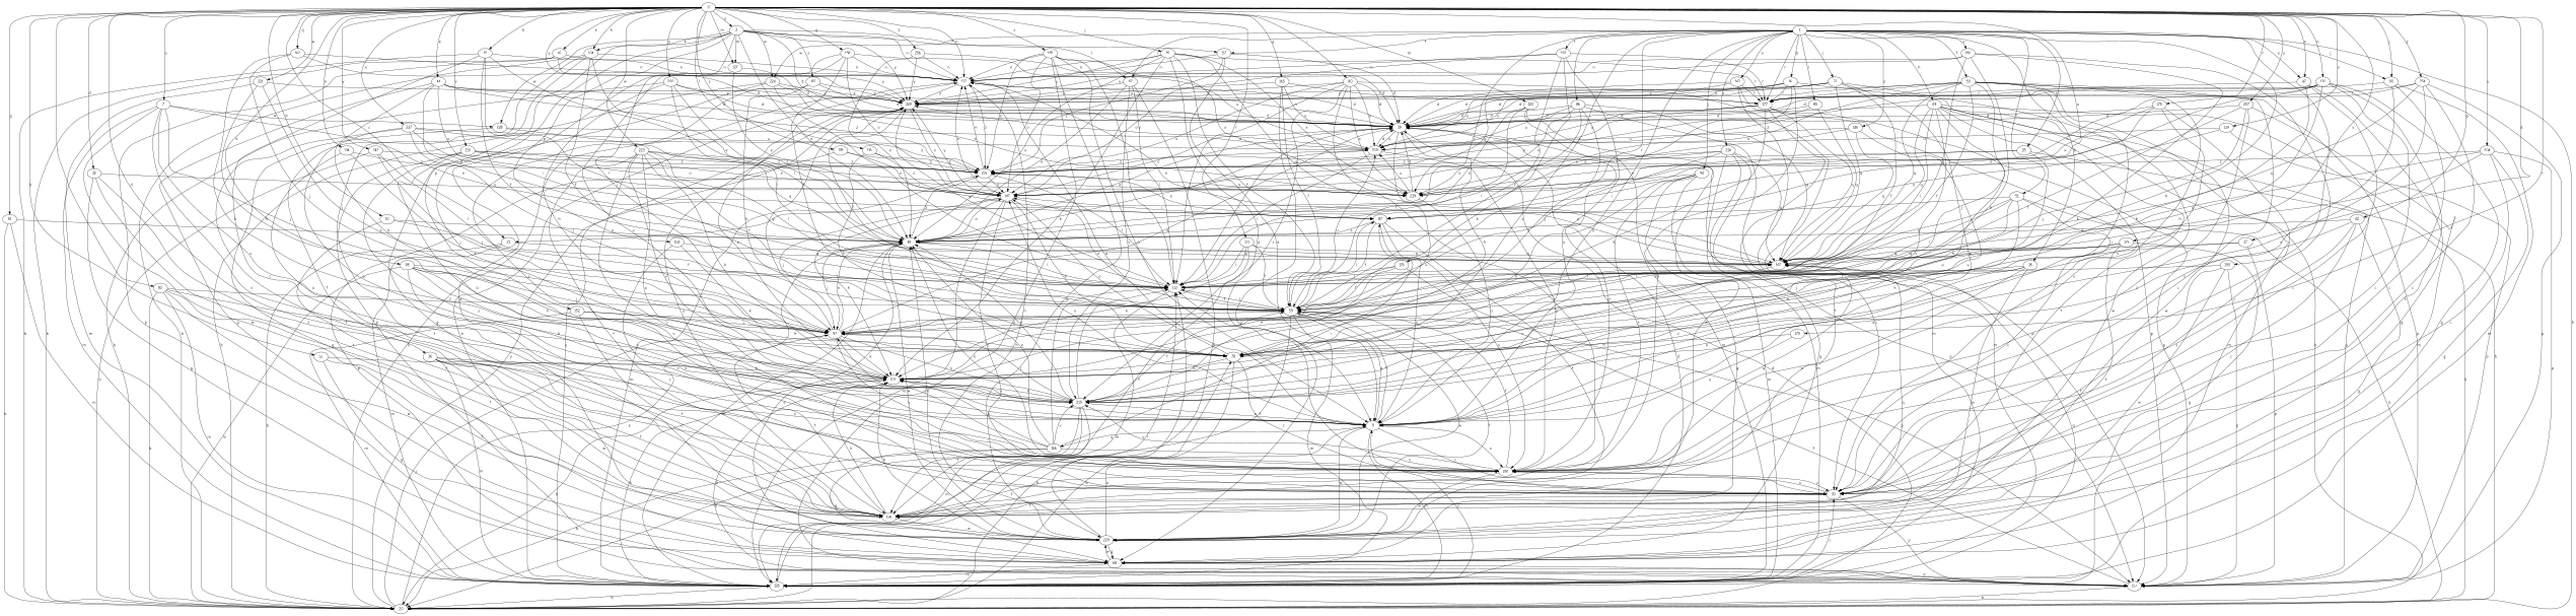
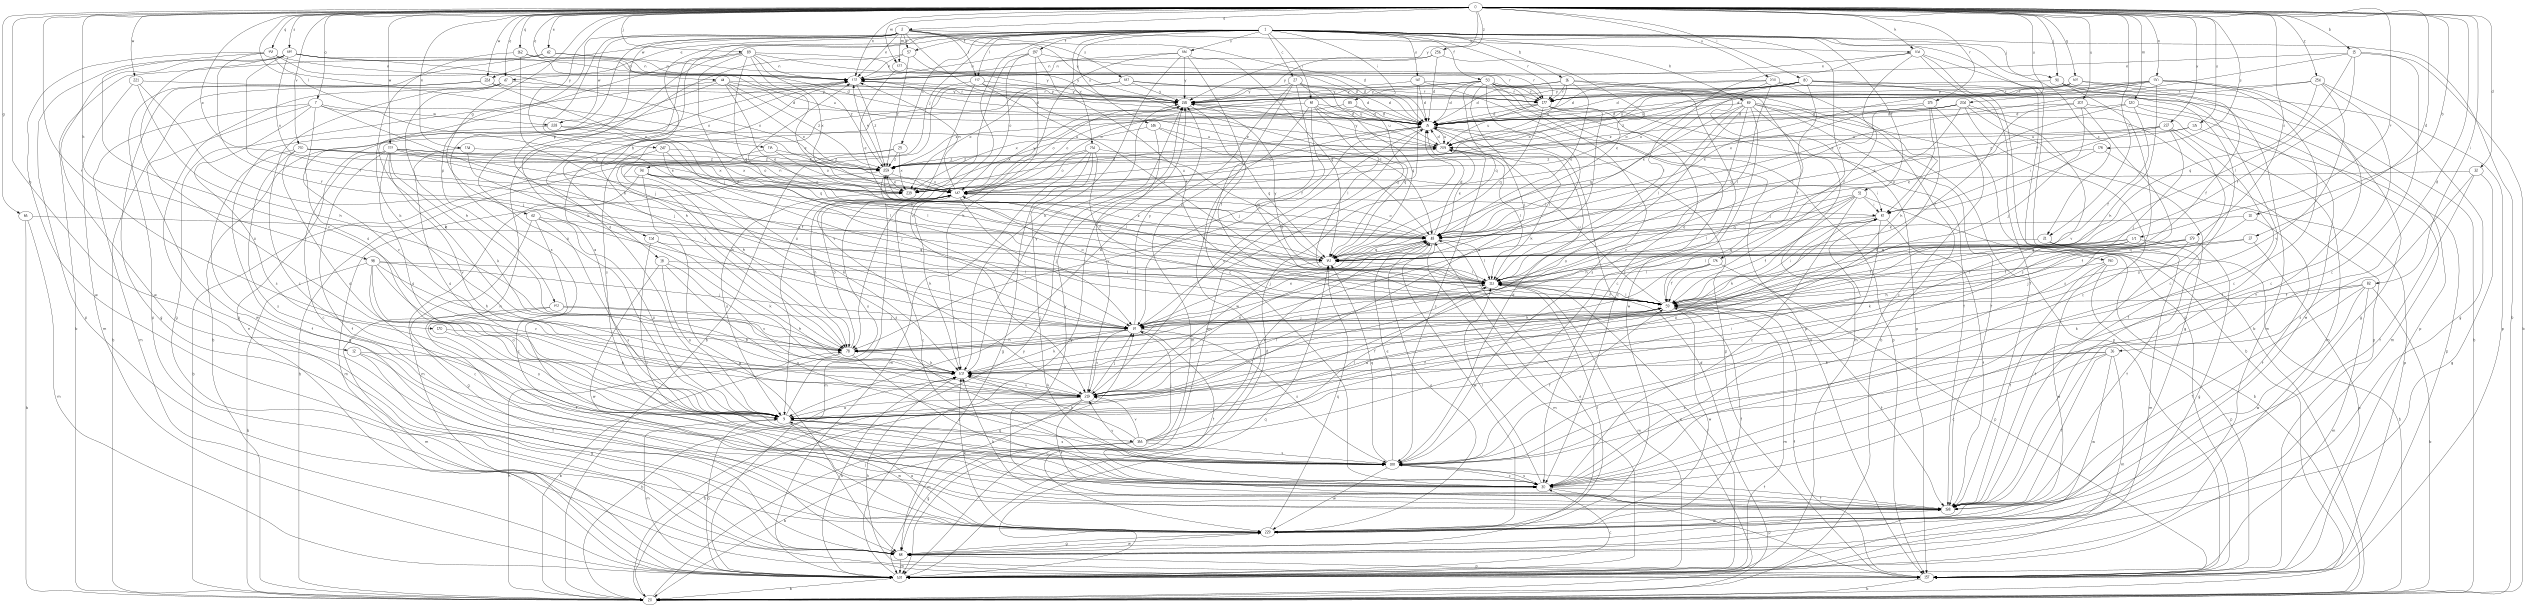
  strict digraph {
    fontname="Comic Neue"
    node [fontname="Comic Neue"]
    edge [fontname="Comic Neue"]
    0
    2
    7
    10
    12
    15
    21
    32
    36
    37
    42
    44
    47
    62
    66
    80
    82
    89
    90
    98
    104
    116
    120
    127
    130
    134
    137
    139
    158
    162
    165
    170
    171
    175
    178
    179
    185
    200
    204
    207
    210
    221
    223
    224
    237
    239
    247
    249
    254
    256
    57
    117
    39
    48
    97
    152
    154
    187
    188
    228
    219
    128
    229
    59
    198
    68
    107
    20
    30
    n70 [label=113]
    167
    147
    157
    177
    259
    78
    9
    209
    87
    1
    16
    18
    25
    27
    50
    51
    69
    85
    86
    94
    143
    146
    176
    186
    190
    197
    214
    166
    0 -> 2 [label=a]
    0 -> 7 [label=a]
    0 -> 10 [label=b]
    0 -> 12 [label=b]
    0 -> 15 [label=b]
    0 -> 21 [label=c]
    0 -> 32 [label=d]
    0 -> 36 [label=d]
    0 -> 37 [label=d]
    0 -> 42 [label=e]
    0 -> 44 [label=e]
    0 -> 47 [label=e]
    0 -> 62 [label=g]
    0 -> 66 [label=g]
    0 -> 80 [label=i]
    0 -> 82 [label=i]
    0 -> 89 [label=j]
    0 -> 90 [label=j]
    0 -> 98 [label=k]
    0 -> 104 [label=k]
    0 -> 116 [label=l]
    0 -> 120 [label=m]
    0 -> 127 [label=m]
    0 -> 130 [label=n]
    0 -> 134 [label=n]
    0 -> 137 [label=n]
    0 -> 139 [label=o]
    0 -> 158 [label=q]
    0 -> 162 [label=q]
    0 -> 165 [label=q]
    0 -> 170 [label=r]
    0 -> 171 [label=r]
    0 -> 175 [label=r]
    0 -> 178 [label=s]
    0 -> 179 [label=s]
    0 -> 185 [label=s]
    0 -> 200 [label=u]
    0 -> 204 [label=u]
    0 -> 207 [label=u]
    0 -> 210 [label=v]
    0 -> 221 [label=w]
    0 -> 223 [label=w]
    0 -> 224 [label=w]
    0 -> 237 [label=x]
    0 -> 239 [label=x]
    0 -> 247 [label=y]
    0 -> 249 [label=y]
    0 -> 254 [label=z]
    0 -> 256 [label=z]
    2 -> 104 [label=k]
    2 -> 127 [label=m]
    2 -> 137 [label=n]
    2 -> 249 [label=y]
    2 -> 57 [label=f]
    2 -> 117 [label=l]
    2 -> 39 [label=d]
    2 -> 48 [label=e]
    2 -> 97 [label=j]
    2 -> 152 [label=p]
    2 -> 154 [label=p]
    2 -> 187 [label=s]
    2 -> 188 [label=s]
    2 -> 228 [label=w]
    7 -> 48 [label=e]
    7 -> 97 [label=j]
    7 -> 188 [label=s]
    7 -> 228 [label=w]
    7 -> 219 [label=v]
    7 -> 128 [label=m]
    7 -> 229 [label=w]
    10 -> 48 [label=e]
    10 -> 59 [label=f]
    10 -> 198 [label=t]
    12 -> 198 [label=t]
    12 -> 68 [label=g]
    12 -> 107 [label=k]
    15 -> 137 [label=n]
    15 -> 48 [label=e]
    15 -> 59 [label=f]
    15 -> 20 [label=b]
    15 -> 30 [label=c]
    15 -> n70 [label=l]
    21 -> 128 [label=m]
    21 -> 20 [label=b]
    21 -> 167 [label=q]
    32 -> 188 [label=s]
    32 -> 198 [label=t]
    32 -> 68 [label=g]
    32 -> 147 [label=o]
    36 -> 188 [label=s]
    36 -> 128 [label=m]
    36 -> 229 [label=w]
    36 -> 198 [label=t]
    36 -> 107 [label=k]
    36 -> 30 [label=c]
    37 -> 97 [label=j]
    37 -> 167 [label=q]
    37 -> 157 [label=p]
    42 -> 137 [label=n]
    42 -> 249 [label=y]
    42 -> 20 [label=b]
    42 -> 157 [label=p]
    44 -> 39 [label=d]
    44 -> 48 [label=e]
    44 -> 68 [label=g]
    44 -> 107 [label=k]
    44 -> 147 [label=o]
    44 -> 177 [label=r]
    44 -> 259 [label=z]
    47 -> 68 [label=g]
    47 -> 30 [label=c]
    47 -> 177 [label=r]
    47 -> 78 [label=h]
    62 -> 48 [label=e]
    62 -> 188 [label=s]
    62 -> 68 [label=g]
    62 -> 30 [label=c]
    62 -> 9 [label=a]
    66 -> 48 [label=e]
    66 -> 128 [label=m]
    66 -> 20 [label=b]
    80 -> 239 [label=x]
    80 -> 249 [label=y]
    80 -> 39 [label=d]
    80 -> 219 [label=v]
    80 -> 198 [label=t]
    80 -> n70 [label=l]
    80 -> 147 [label=o]
    80 -> 157 [label=p]
    80 -> 209 [label=u]
    82 -> 128 [label=m]
    82 -> 229 [label=w]
    82 -> 59 [label=f]
    82 -> 198 [label=t]
    82 -> 107 [label=k]
    82 -> 20 [label=b]
    89 -> 137 [label=n]
    89 -> 239 [label=x]
    89 -> 249 [label=y]
    89 -> 48 [label=e]
    89 -> 59 [label=f]
    89 -> 107 [label=k]
    89 -> 167 [label=q]
    89 -> 177 [label=r]
    89 -> 9 [label=a]
    90 -> 188 [label=s]
    90 -> 128 [label=m]
    90 -> 30 [label=c]
    90 -> 177 [label=r]
    98 -> 97 [label=j]
    98 -> 219 [label=v]
    98 -> 20 [label=b]
    98 -> 30 [label=c]
    98 -> n70 [label=l]
    98 -> 78 [label=h]
    98 -> 9 [label=a]
    104 -> 137 [label=n]
    104 -> 59 [label=f]
    104 -> 198 [label=t]
    104 -> 20 [label=b]
    104 -> n70 [label=l]
    104 -> 157 [label=p]
    116 -> 147 [label=o]
    116 -> 259 [label=z]
    116 -> 78 [label=h]
    120 -> 39 [label=d]
    120 -> 48 [label=e]
    120 -> 128 [label=m]
    120 -> 229 [label=w]
    120 -> 59 [label=f]
    127 -> 39 [label=d]
    127 -> 48 [label=e]
    130 -> 239 [label=x]
    130 -> 48 [label=e]
    130 -> 198 [label=t]
    130 -> 68 [label=g]
    130 -> 30 [label=c]
    130 -> 177 [label=r]
    130 -> 259 [label=z]
    130 -> 78 [label=h]
    134 -> 97 [label=j]
    134 -> 259 [label=z]
    134 -> 9 [label=a]
    137 -> 249 [label=y]
    137 -> 39 [label=d]
    137 -> 20 [label=b]
    137 -> 259 [label=z]
    137 -> 9 [label=a]
    139 -> 48 [label=e]
    139 -> 157 [label=p]
    139 -> 209 [label=u]
    158 -> 137 [label=n]
    158 -> 219 [label=v]
    158 -> 229 [label=w]
    158 -> 59 [label=f]
    158 -> 147 [label=o]
    158 -> 209 [label=u]
    162 -> 137 [label=n]
    162 -> 39 [label=d]
    162 -> 97 [label=j]
    162 -> 107 [label=k]
    165 -> 249 [label=y]
    165 -> 59 [label=f]
    165 -> 68 [label=g]
    165 -> 177 [label=r]
    165 -> 209 [label=u]
    170 -> 78 [label=h]
    170 -> 9 [label=a]
    171 -> 59 [label=f]
    171 -> 198 [label=t]
    171 -> 107 [label=k]
    171 -> n70 [label=l]
    171 -> 167 [label=q]
    175 -> 239 [label=x]
    175 -> 39 [label=d]
    175 -> 219 [label=v]
    175 -> 30 [label=c]
    175 -> 87 [label=i]
    178 -> 157 [label=p]
    178 -> 259 [label=z]
    178 -> 87 [label=i]
    179 -> 59 [label=f]
    179 -> 198 [label=t]
    179 -> 68 [label=g]
    179 -> 167 [label=q]
    179 -> 78 [label=h]
    185 -> 137 [label=n]
    185 -> 239 [label=x]
    185 -> 229 [label=w]
    185 -> n70 [label=l]
    185 -> 147 [label=o]
    185 -> 157 [label=p]
    185 -> 259 [label=z]
    185 -> 9 [label=a]
    200 -> 249 [label=y]
    200 -> 39 [label=d]
    200 -> 48 [label=e]
    200 -> 20 [label=b]
    200 -> n70 [label=l]
    200 -> 78 [label=h]
+   204 -> 39 [label=d]
    204 -> 97 [label=j]
    204 -> 68 [label=g]
    204 -> 30 [label=c]
    204 -> 167 [label=q]
    204 -> 157 [label=p]
    204 -> 259 [label=z]
    207 -> 39 [label=d]
    207 -> 97 [label=j]
    207 -> 188 [label=s]
    207 -> 128 [label=m]
    207 -> 59 [label=f]
    210 -> 239 [label=x]
    210 -> 188 [label=s]
    210 -> 198 [label=t]
    210 -> 147 [label=o]
    210 -> 259 [label=z]
    210 -> 9 [label=a]
    221 -> 249 [label=y]
    221 -> 97 [label=j]
    221 -> 128 [label=m]
    221 -> 78 [label=h]
    223 -> 239 [label=x]
    223 -> 219 [label=v]
    223 -> 59 [label=f]
    223 -> 198 [label=t]
    223 -> 107 [label=k]
    223 -> 30 [label=c]
    223 -> n70 [label=l]
    223 -> 259 [label=z]
    223 -> 9 [label=a]
    224 -> 239 [label=x]
    224 -> 249 [label=y]
    224 -> 68 [label=g]
    224 -> 20 [label=b]
-   224 -> n70 [label=l]
    237 -> 97 [label=j]
    237 -> 198 [label=t]
    237 -> 259 [label=z]
    237 -> 9 [label=a]
    237 -> 209 [label=u]
    237 -> 87 [label=i]
    239 -> 39 [label=d]
    239 -> 9 [label=a]
    239 -> 209 [label=u]
    247 -> 97 [label=j]
    247 -> 20 [label=b]
    247 -> n70 [label=l]
    247 -> 259 [label=z]
    249 -> 39 [label=d]
    249 -> 59 [label=f]
    249 -> 147 [label=o]
    254 -> 39 [label=d]
    254 -> 219 [label=v]
    254 -> 30 [label=c]
    254 -> 167 [label=q]
    254 -> 157 [label=p]
    254 -> 177 [label=r]
    256 -> 137 [label=n]
    256 -> 249 [label=y]
    256 -> 39 [label=d]
    256 -> 48 [label=e]
    57 -> 137 [label=n]
    57 -> 39 [label=d]
    57 -> 259 [label=z]
    57 -> 9 [label=a]
    117 -> 249 [label=y]
    117 -> 48 [label=e]
    117 -> 219 [label=v]
    117 -> 20 [label=b]
    117 -> n70 [label=l]
    39 -> 137 [label=n]
    39 -> 219 [label=v]
    39 -> n70 [label=l]
    39 -> 147 [label=o]
    39 -> 157 [label=p]
    39 -> 78 [label=h]
    39 -> 209 [label=u]
    48 -> 39 [label=d]
    48 -> 97 [label=j]
    48 -> 128 [label=m]
    48 -> 229 [label=w]
    48 -> n70 [label=l]
    48 -> 167 [label=q]
    48 -> 147 [label=o]
    48 -> 259 [label=z]
    97 -> 249 [label=y]
    97 -> 39 [label=d]
    97 -> 48 [label=e]
    97 -> 188 [label=s]
    97 -> 219 [label=v]
    97 -> 198 [label=t]
    97 -> 107 [label=k]
    97 -> 78 [label=h]
    152 -> 97 [label=j]
    152 -> 128 [label=m]
    152 -> 198 [label=t]
    152 -> 78 [label=h]
    154 -> 107 [label=k]
    154 -> 30 [label=c]
    154 -> 167 [label=q]
    187 -> 249 [label=y]
    187 -> 39 [label=d]
    187 -> 188 [label=s]
+   187 -> 177 [label=r]
    187 -> 78 [label=h]
    188 -> 39 [label=d]
    188 -> 48 [label=e]
    188 -> 219 [label=v]
    188 -> 229 [label=w]
    188 -> 59 [label=f]
    188 -> 198 [label=t]
    188 -> 30 [label=c]
    188 -> 167 [label=q]
    228 -> 68 [label=g]
    228 -> 167 [label=q]
    228 -> 209 [label=u]
    219 -> 48 [label=e]
    219 -> 97 [label=j]
    219 -> 128 [label=m]
    219 -> 59 [label=f]
    219 -> 198 [label=t]
    219 -> 107 [label=k]
    219 -> 20 [label=b]
    219 -> n70 [label=l]
    219 -> 9 [label=a]
    128 -> 137 [label=n]
    128 -> 249 [label=y]
    128 -> 39 [label=d]
    128 -> 107 [label=k]
    128 -> 20 [label=b]
    128 -> 30 [label=c]
    128 -> n70 [label=l]
    128 -> 167 [label=q]
    128 -> 9 [label=a]
    229 -> 137 [label=n]
    229 -> 48 [label=e]
    229 -> 59 [label=f]
    229 -> 68 [label=g]
    229 -> 107 [label=k]
    229 -> n70 [label=l]
    229 -> 167 [label=q]
    229 -> 9 [label=a]
    59 -> 97 [label=j]
    59 -> 128 [label=m]
    59 -> 229 [label=w]
    59 -> 198 [label=t]
    59 -> n70 [label=l]
    59 -> 147 [label=o]
    59 -> 9 [label=a]
    59 -> 209 [label=u]
    59 -> 87 [label=i]
    198 -> 249 [label=y]
    198 -> 229 [label=w]
    198 -> 107 [label=k]
    68 -> 48 [label=e]
    68 -> 128 [label=m]
    68 -> 229 [label=w]
    68 -> 157 [label=p]
    107 -> 249 [label=y]
    107 -> 219 [label=v]
    107 -> 20 [label=b]
    20 -> 249 [label=y]
    20 -> 39 [label=d]
    20 -> 48 [label=e]
    20 -> 97 [label=j]
    20 -> 78 [label=h]
    30 -> 188 [label=s]
    30 -> 198 [label=t]
    30 -> n70 [label=l]
    30 -> 157 [label=p]
    n70 -> 249 [label=y]
    n70 -> 128 [label=m]
    n70 -> 59 [label=f]
    167 -> 137 [label=n]
    167 -> 219 [label=v]
    167 -> n70 [label=l]
    167 -> 259 [label=z]
    147 -> 137 [label=n]
    147 -> 249 [label=y]
    147 -> 97 [label=j]
    147 -> 128 [label=m]
    147 -> 107 [label=k]
    147 -> 30 [label=c]
    147 -> 78 [label=h]
    147 -> 87 [label=i]
    157 -> 59 [label=f]
    157 -> 107 [label=k]
    157 -> 20 [label=b]
    177 -> 39 [label=d]
    177 -> 198 [label=t]
    177 -> 107 [label=k]
    177 -> 167 [label=q]
    177 -> 157 [label=p]
    177 -> 259 [label=z]
    177 -> 209 [label=u]
    259 -> 137 [label=n]
    259 -> 239 [label=x]
    259 -> 128 [label=m]
    259 -> n70 [label=l]
    259 -> 147 [label=o]
    78 -> 107 [label=k]
    78 -> 20 [label=b]
    78 -> 30 [label=c]
    78 -> 147 [label=o]
    9 -> 188 [label=s]
    9 -> 128 [label=m]
    9 -> 229 [label=w]
    9 -> 59 [label=f]
    9 -> 30 [label=c]
    9 -> 147 [label=o]
    9 -> 166 [label=q]
    209 -> 249 [label=y]
    209 -> 39 [label=d]
    209 -> 48 [label=e]
    209 -> 188 [label=s]
    209 -> n70 [label=l]
    209 -> 259 [label=z]
    87 -> 48 [label=e]
    87 -> 188 [label=s]
    87 -> 59 [label=f]
    87 -> 198 [label=t]
    87 -> 9 [label=a]
    1 -> 21 [label=c]
    1 -> 47 [label=e]
    1 -> 90 [label=j]
    1 -> 224 [label=w]
    1 -> 57 [label=f]
    1 -> 117 [label=l]
    1 -> 219 [label=v]
    1 -> 20 [label=b]
    1 -> 177 [label=r]
    1 -> 78 [label=h]
    1 -> 9 [label=a]
    1 -> 16 [label=b]
    1 -> 18 [label=b]
    1 -> 25 [label=c]
    1 -> 27 [label=c]
    1 -> 50 [label=f]
    1 -> 51 [label=f]
    1 -> 69 [label=h]
    1 -> 85 [label=i]
    1 -> 86 [label=i]
    1 -> 94 [label=j]
    1 -> 143 [label=o]
    1 -> 146 [label=o]
    1 -> 176 [label=r]
    1 -> 186 [label=s]
    1 -> 190 [label=t]
    1 -> 197 [label=t]
    1 -> 214 [label=v]
    16 -> 249 [label=y]
    16 -> 39 [label=d]
    16 -> 48 [label=e]
    16 -> 188 [label=s]
    16 -> 20 [label=b]
    16 -> 177 [label=r]
    16 -> 209 [label=u]
    18 -> 188 [label=s]
    18 -> 219 [label=v]
    18 -> 229 [label=w]
    18 -> n70 [label=l]
    18 -> 9 [label=a]
    25 -> 239 [label=x]
    25 -> 20 [label=b]
    25 -> 259 [label=z]
    25 -> 78 [label=h]
    27 -> 249 [label=y]
    27 -> 39 [label=d]
    27 -> 229 [label=w]
    27 -> 59 [label=f]
    27 -> 167 [label=q]
    27 -> 9 [label=a]
    27 -> 209 [label=u]
    50 -> 249 [label=y]
    50 -> 39 [label=d]
    50 -> 97 [label=j]
    50 -> 188 [label=s]
    50 -> 229 [label=w]
    50 -> 59 [label=f]
    50 -> 30 [label=c]
    50 -> 167 [label=q]
    50 -> 147 [label=o]
    50 -> 157 [label=p]
    50 -> 177 [label=r]
    50 -> 9 [label=a]
    51 -> 107 [label=k]
    51 -> 20 [label=b]
    51 -> 30 [label=c]
    51 -> n70 [label=l]
    51 -> 167 [label=q]
    51 -> 78 [label=h]
    51 -> 87 [label=i]
    69 -> 39 [label=d]
    69 -> 219 [label=v]
    69 -> 128 [label=m]
    69 -> 198 [label=t]
    69 -> 20 [label=b]
    69 -> 30 [label=c]
    69 -> n70 [label=l]
    69 -> 167 [label=q]
    69 -> 157 [label=p]
    69 -> 9 [label=a]
    85 -> 39 [label=d]
    85 -> 167 [label=q]
    85 -> 147 [label=o]
    86 -> 239 [label=x]
    86 -> 39 [label=d]
    86 -> 97 [label=j]
    86 -> 128 [label=m]
    86 -> n70 [label=l]
    86 -> 167 [label=q]
    86 -> 209 [label=u]
    94 -> 188 [label=s]
    94 -> 128 [label=m]
    94 -> 68 [label=g]
    94 -> 107 [label=k]
    94 -> 147 [label=o]
    94 -> 87 [label=i]
    143 -> 239 [label=x]
    143 -> 39 [label=d]
    143 -> 128 [label=m]
    143 -> 157 [label=p]
    143 -> 177 [label=r]
    146 -> 239 [label=x]
    146 -> 219 [label=v]
    146 -> 167 [label=q]
    146 -> 209 [label=u]
    176 -> 59 [label=f]
    176 -> 107 [label=k]
    176 -> n70 [label=l]
    176 -> 157 [label=p]
    186 -> 137 [label=n]
    186 -> 249 [label=y]
    186 -> 107 [label=k]
    186 -> 30 [label=c]
    186 -> 167 [label=q]
    186 -> 78 [label=h]
    190 -> 229 [label=w]
    190 -> 198 [label=t]
    190 -> n70 [label=l]
    190 -> 157 [label=p]
    197 -> 137 [label=n]
    197 -> 59 [label=f]
    197 -> 107 [label=k]
    197 -> 147 [label=o]
    197 -> 177 [label=r]
    197 -> 9 [label=a]
    214 -> 128 [label=m]
    214 -> 59 [label=f]
    214 -> 68 [label=g]
    214 -> 30 [label=c]
    214 -> 167 [label=q]
    214 -> 147 [label=o]
    214 -> 259 [label=z]
    166 -> 48 [label=e]
    166 -> 97 [label=j]
    166 -> 188 [label=s]
    166 -> 219 [label=v]
    166 -> 68 [label=g]
    166 -> 107 [label=k]
    166 -> 20 [label=b]
    166 -> n70 [label=l]
    166 -> 87 [label=i]
  }
